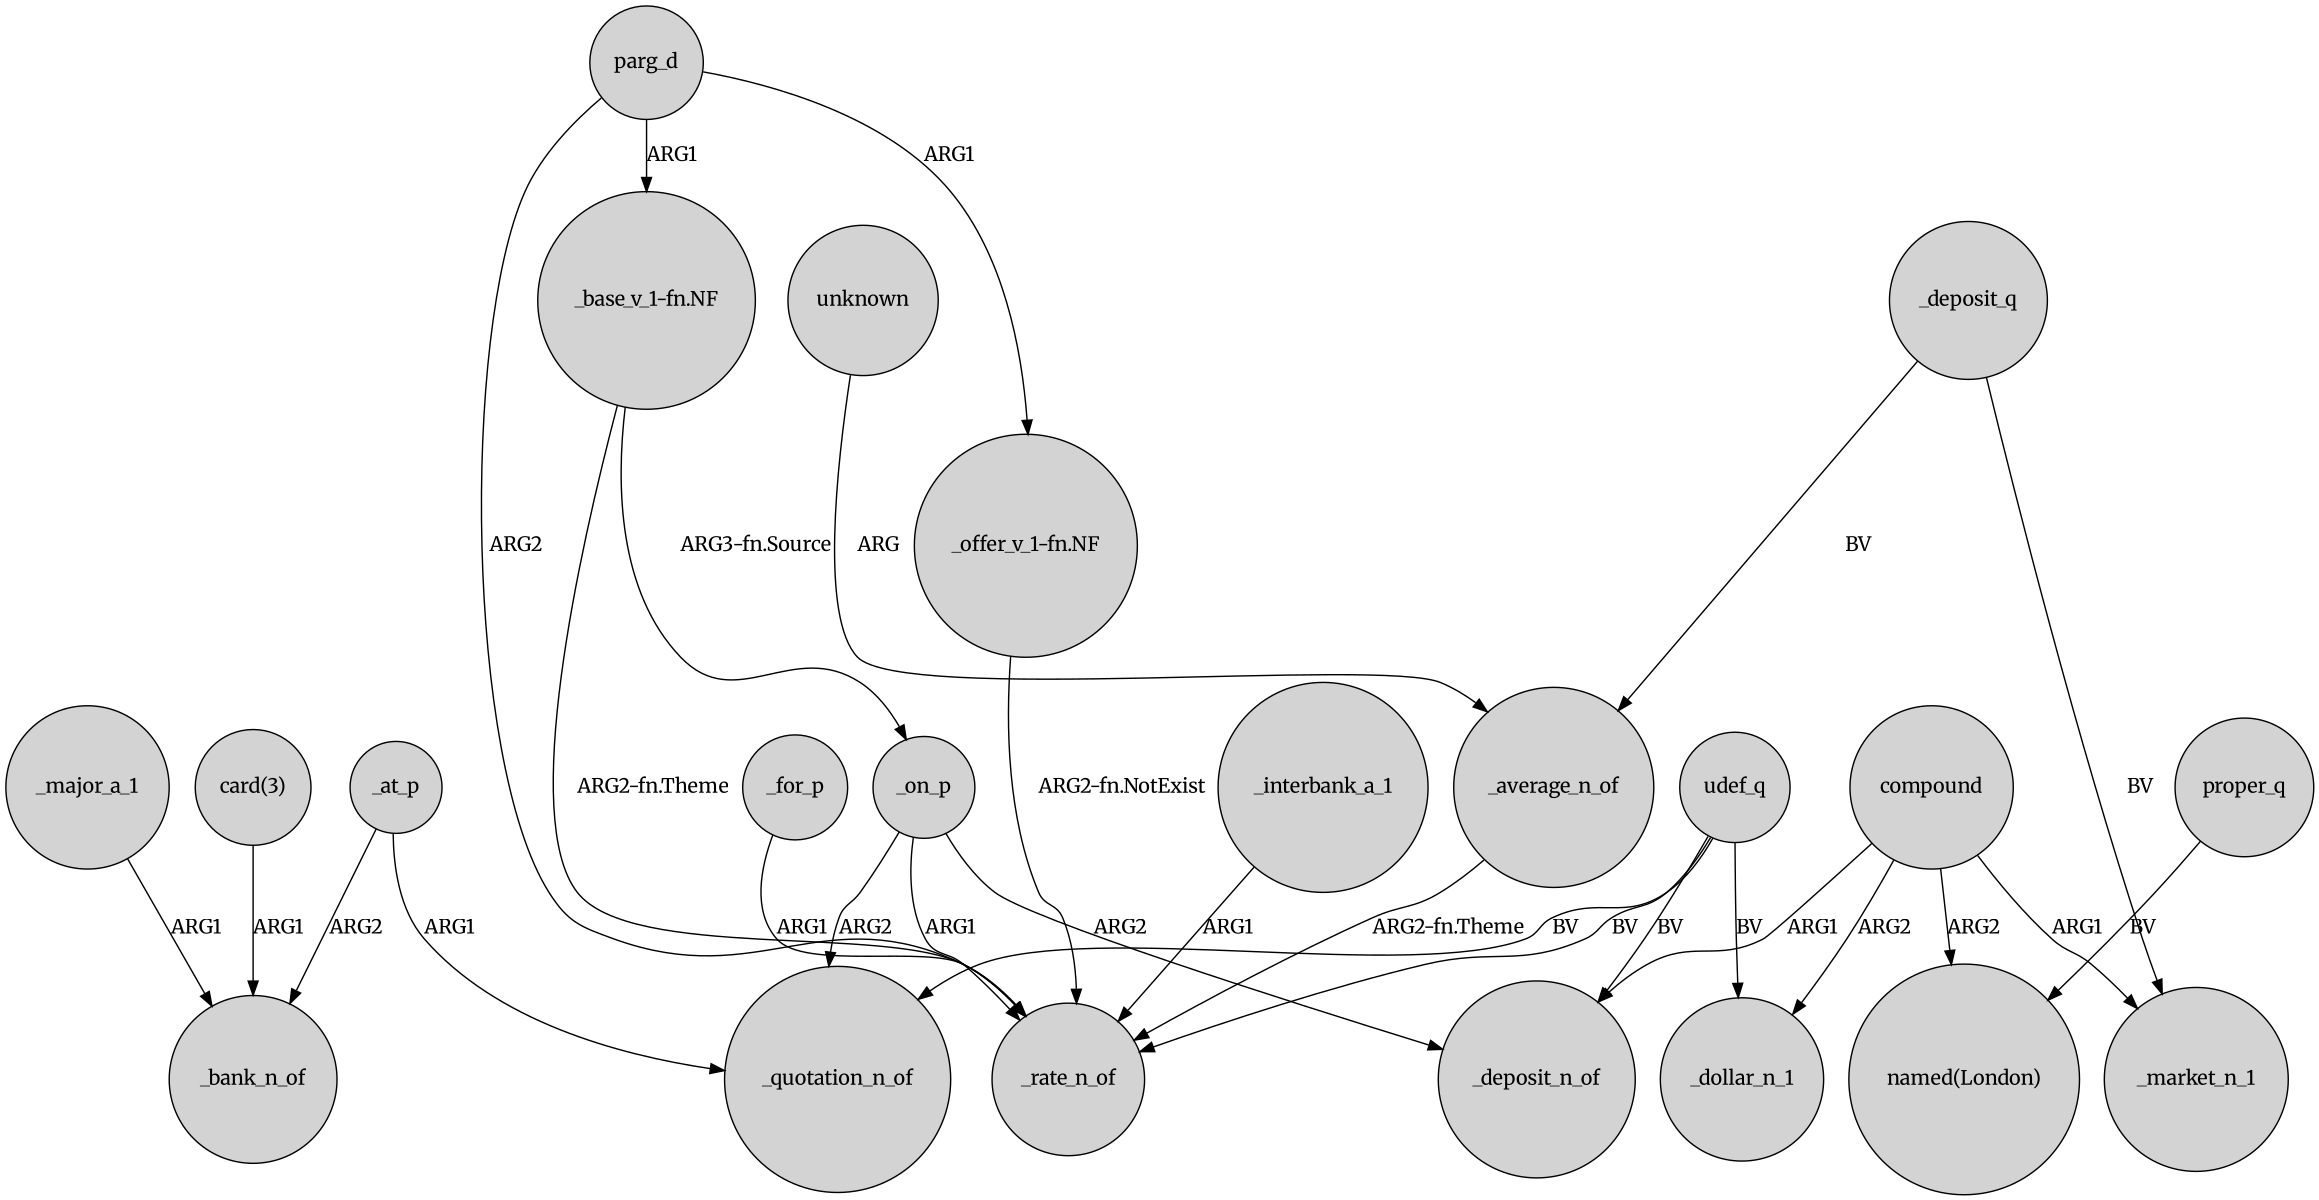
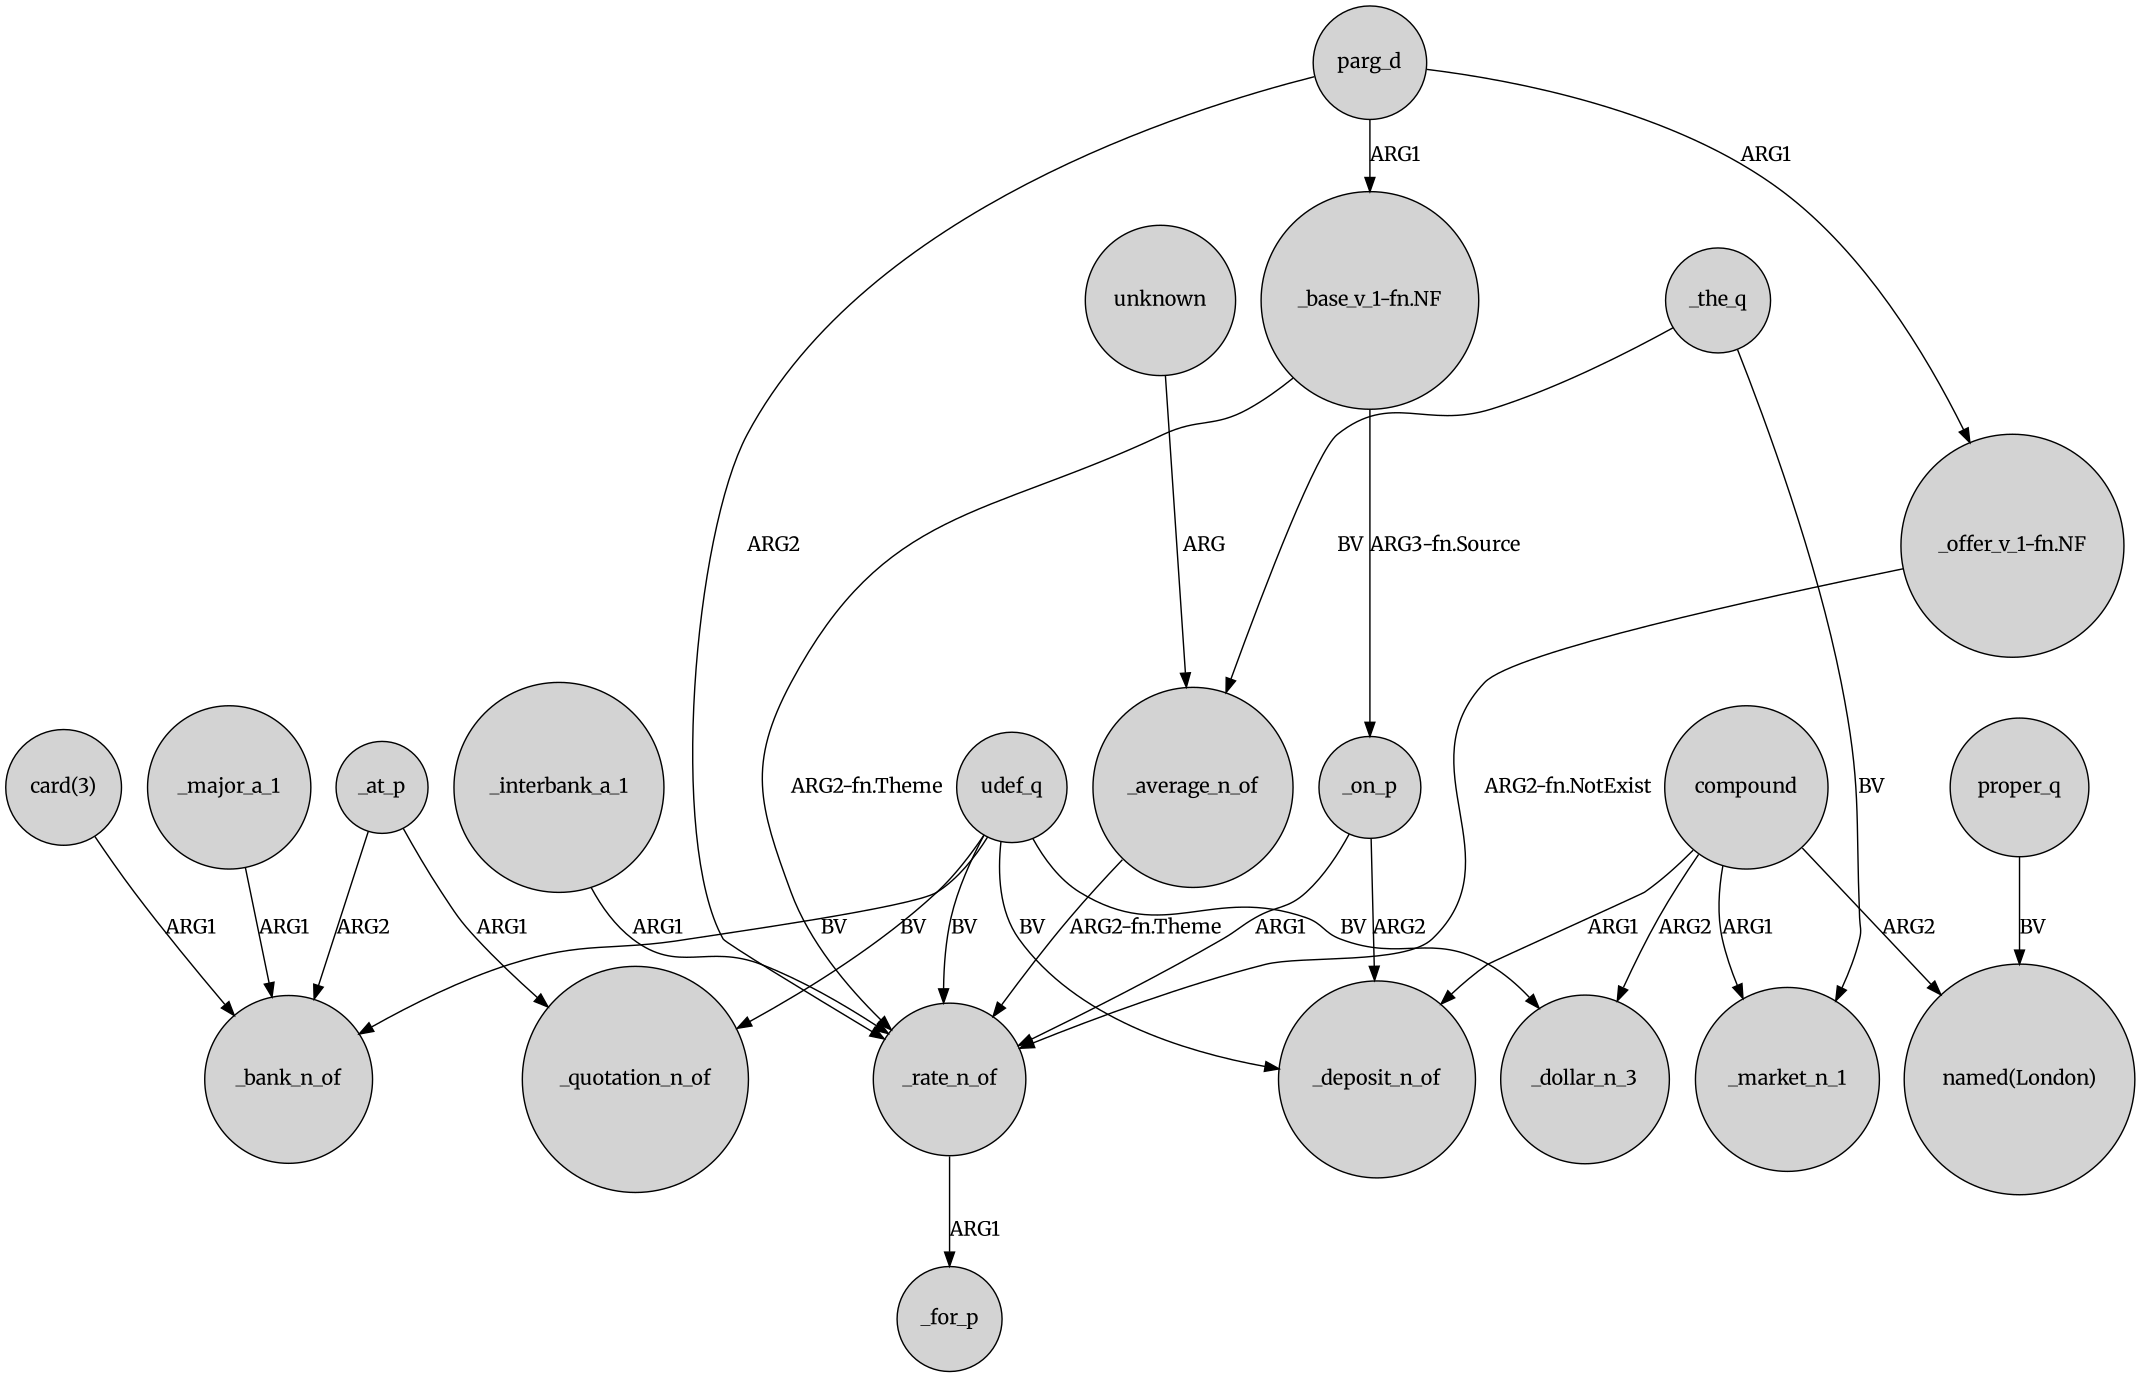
  digraph {
    fontname=Merriweather
    node [fontname=Merriweather shape=circle style=filled]
    edge [fontname=Merriweather]
    _at_p
    _bank_n_of
    _quotation_n_of
    _for_p
    _rate_n_of
    _interbank_a_1
    _average_n_of
    udef_q
    _deposit_n_of
-   _dollar_n_1
+   _dollar_n_1 [label=_dollar_n_3]
    "_offer_v_1-fn.NF"
    "_base_v_1-fn.NF"
    _on_p
-   _the_q [label=_deposit_q]
+   _the_q
    _market_n_1
    _major_a_1
    compound
    "named(London)"
    proper_q
    unknown
    parg_d
    n22 [label="card(3)"]
    _at_p -> _bank_n_of [label=ARG2]
    _at_p -> _quotation_n_of [label=ARG1]
-   _for_p -> _rate_n_of [label=ARG1]
+   _rate_n_of -> _for_p [label=ARG1]
    _interbank_a_1 -> _rate_n_of [label=ARG1]
    _average_n_of -> _rate_n_of [label="ARG2-fn.Theme"]
+   udef_q -> _bank_n_of [label=BV]
    udef_q -> _quotation_n_of [label=BV]
    udef_q -> _rate_n_of [label=BV]
    udef_q -> _deposit_n_of [label=BV]
    udef_q -> _dollar_n_1 [label=BV]
    "_offer_v_1-fn.NF" -> _rate_n_of [label="ARG2-fn.NotExist"]
    "_base_v_1-fn.NF" -> _rate_n_of [label="ARG2-fn.Theme"]
    "_base_v_1-fn.NF" -> _on_p [label="ARG3-fn.Source"]
-   _on_p -> _quotation_n_of [label=ARG2]
    _on_p -> _rate_n_of [label=ARG1]
    _on_p -> _deposit_n_of [label=ARG2]
    _the_q -> _average_n_of [label=BV]
    _the_q -> _market_n_1 [label=BV]
    _major_a_1 -> _bank_n_of [label=ARG1]
    compound -> _deposit_n_of [label=ARG1]
    compound -> _dollar_n_1 [label=ARG2]
    compound -> _market_n_1 [label=ARG1]
    compound -> "named(London)" [label=ARG2]
    proper_q -> "named(London)" [label=BV]
    unknown -> _average_n_of [label=ARG]
    parg_d -> _rate_n_of [label=ARG2]
    parg_d -> "_offer_v_1-fn.NF" [label=ARG1]
    parg_d -> "_base_v_1-fn.NF" [label=ARG1]
    n22 -> _bank_n_of [label=ARG1]
  }
